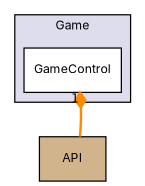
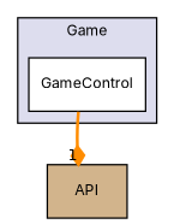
  digraph {
    compound=true
    fontname=Inter
    node [fontname=Inter fontsize=10 shape=box style=filled]
    n1 [fillcolor=white label=GameControl pencolor=black]
    n2 [label=API fillcolor=tan]
    subgraph cluster_1 {
      bgcolor="#ddddee"
      fontsize=10
      label=Game
      pencolor=black
      n1
    }
-   n2 -> n1 [headlabel=1 labeldistance=1.5 labelfontname=Helvetica labelfontsize=10 color=darkorange style=bold arrowhead=diamond fontname=Inter]
+   n1 -> n2 [headlabel=1 labeldistance=1.5 labelfontname=Helvetica labelfontsize=10 color=darkorange style=bold arrowhead=diamond fontname=Inter]
  }
